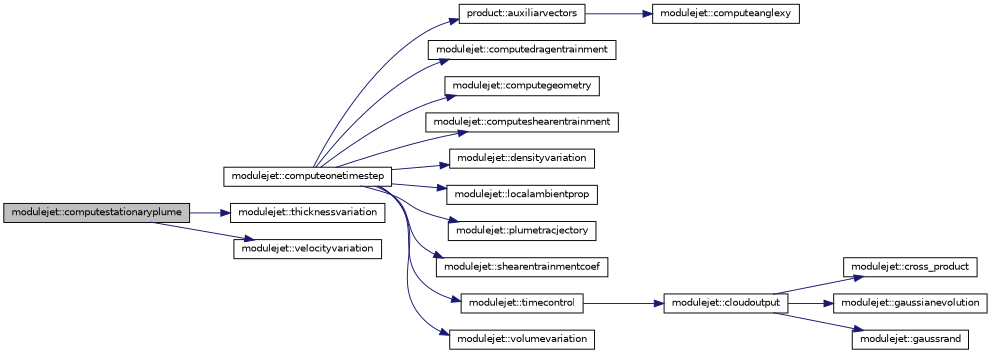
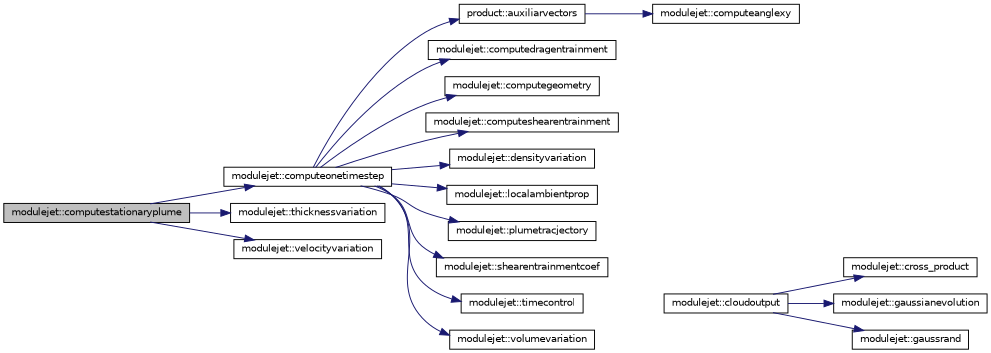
  digraph {
    rankdir=LR
    node [color=black fillcolor=white fontname=Helvetica fontsize=10 shape=record style=filled]
    edge [color=midnightblue fontname=Helvetica fontsize=10 labelfontname=Helvetica labelfontsize=10 style=solid]
    n1 [fillcolor=grey75 fontcolor=black height=0.2 label="modulejet::computestationaryplume" width=0.4]
    n2 [height=0.2 label="modulejet::computeonetimestep" width=0.4]
    n3 [height=0.2 label="modulejet::thicknessvariation" width=0.4]
    n4 [height=0.2 label="modulejet::velocityvariation" width=0.4]
    n5 [height=0.2 label="product::auxiliarvectors" width=0.4]
    n6 [height=0.2 label="modulejet::computedragentrainment" width=0.4]
    n7 [height=0.2 label="modulejet::computegeometry" width=0.4]
    n8 [height=0.2 label="modulejet::computeshearentrainment" width=0.4]
    n9 [height=0.2 label="modulejet::densityvariation" width=0.4]
    n10 [height=0.2 label="modulejet::localambientprop" width=0.4]
    n11 [height=0.2 label="modulejet::plumetracjectory" width=0.4]
    n12 [height=0.2 label="modulejet::shearentrainmentcoef" width=0.4]
    n13 [height=0.2 label="modulejet::timecontrol" width=0.4]
    n14 [height=0.2 label="modulejet::volumevariation" width=0.4]
    n15 [height=0.2 label="modulejet::computeanglexy" width=0.4]
    n16 [height=0.2 label="modulejet::cloudoutput" width=0.4]
    n17 [height=0.2 label="modulejet::cross_product" width=0.4]
    n18 [height=0.2 label="modulejet::gaussianevolution" width=0.4]
    n19 [height=0.2 label="modulejet::gaussrand" width=0.4]
+   n1 -> n2
    n1 -> n3
    n1 -> n4
    n2 -> n5
    n2 -> n6
    n2 -> n7
    n2 -> n8
    n2 -> n9
    n2 -> n10
    n2 -> n11
    n2 -> n12
    n2 -> n13
    n2 -> n14
    n5 -> n15
-   n13 -> n16
    n16 -> n17
    n16 -> n18
    n16 -> n19
  }
